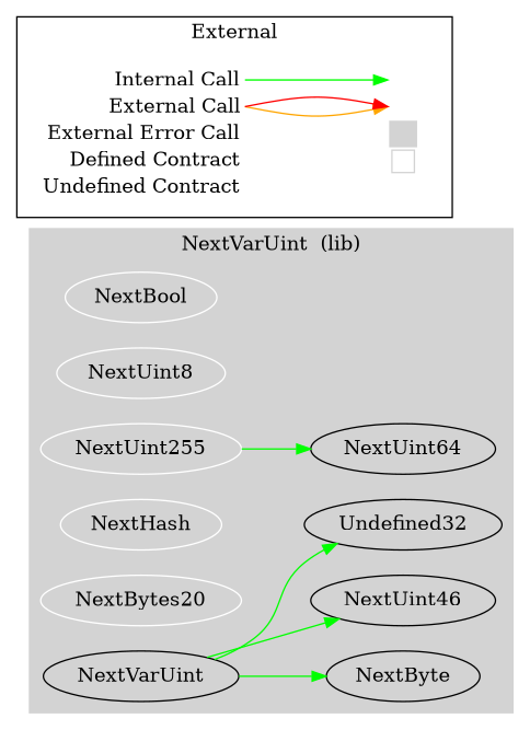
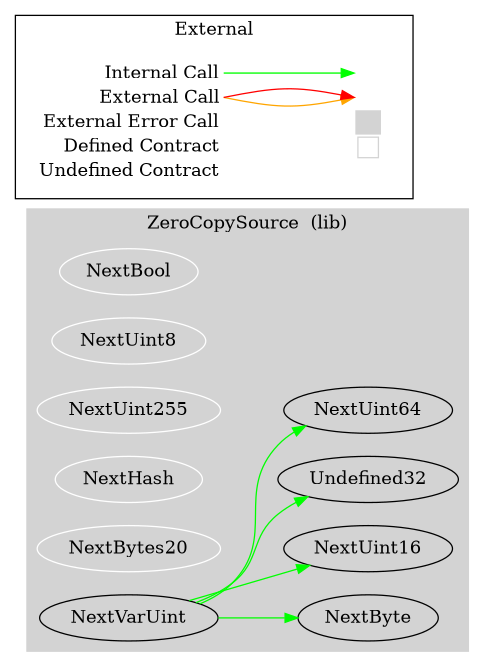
  digraph {
    compound=true
    rankdir=LR
    edge [color=green]
    n1 [color=white label=NextBool]
    n2 [label=NextByte]
    n3 [color=white label=NextUint8]
-   n4 [label=NextUint46]
+   n4 [label=NextUint16]
    n5 [label=Undefined32]
    n6 [label=NextUint64]
    n7 [color=white label=NextUint255]
    n8 [color=white label=NextHash]
    n9 [color=white label=NextBytes20]
    n10 [label=NextVarUint]
    n11 [label=<<table border="0" cellpadding="2" cellspacing="0" cellborder="0">   <tr><td align="right" port="i1">Internal Call</td></tr>   <tr><td align="right" port="i2">External Call</td></tr>   <tr><td align="right" port="i2">External Error Call</td></tr>   <tr><td align="right" port="i3">Defined Contract</td></tr>   <tr><td align="right" port="i4">Undefined Contract</td></tr>   </table>> shape=plaintext]
    n12 [label=<<table border="0" cellpadding="2" cellspacing="0" cellborder="0">   <tr><td port="i1">&nbsp;&nbsp;&nbsp;</td></tr>   <tr><td port="i2">&nbsp;&nbsp;&nbsp;</td></tr>   <tr><td port="i3" bgcolor="lightgray">&nbsp;&nbsp;&nbsp;</td></tr>   <tr><td port="i4">     <table border="1" cellborder="0" cellspacing="0" cellpadding="7" color="lightgray">       <tr>        <td></td>       </tr>      </table>   </td></tr>   </table>> shape=plaintext]
    subgraph cluster_1 {
      bgcolor=lightgray
      color=lightgray
-     label="NextVarUint  (lib)"
+     label="ZeroCopySource  (lib)"
      style=filled
      n1
      n2
      n3
      n4
      n5
      n6
      n7
      n8
      n9
      n10
    }
    subgraph cluster_2 {
      label=External
      n11
      n12
    }
    n10 -> n2
    n10 -> n4
    n10 -> n5
-   n7 -> n6
+   n10 -> n6
    n11 -> n12 [headport="i1:w" tailport="i1:e"]
    n11 -> n12 [color=orange headport="i2:w" tailport="i2:e"]
    n11 -> n12 [color=red headport="i2:w" tailport="i2:e"]
  }
